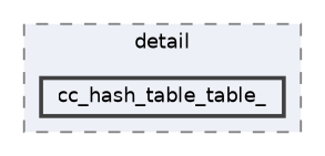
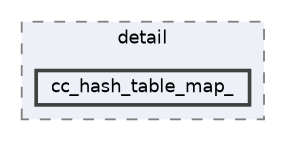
  digraph {
    compound=true
-   n1 [color=grey25 fillcolor="#edf0f7" fontname=Helvetica fontsize=10 height=0.2 label=cc_hash_table_table_ shape=box style="filled,bold" width=0.4]
+   n1 [color=grey25 fillcolor="#edf0f7" fontname=Helvetica fontsize=10 height=0.2 label=cc_hash_table_map_ shape=box style="filled,bold" width=0.4]
    subgraph cluster_1 {
      bgcolor="#edf0f7"
      fontname=Helvetica
      fontsize=10
      label=detail
      pencolor=grey50
      style="filled,dashed"
      n1
    }
  }
